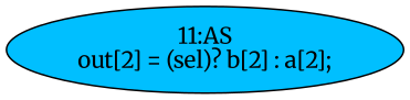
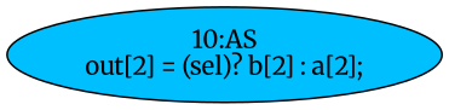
  strict digraph {
    fontname=Merriweather
-   n1 [ast="<pyverilog.vparser.ast.Assign object at 0x7fe5e3757f90>" def_var="['out']" fillcolor=deepskyblue label="11:AS\nout[2] = (sel)? b[2] : a[2];" statements="[]" style=filled typ=Assign use_var="['sel', 'b', 'a']" fontname=Merriweather]
+   n1 [ast="<pyverilog.vparser.ast.Assign object at 0x7fe5e3757f90>" def_var="['out']" fillcolor=deepskyblue label="10:AS\nout[2] = (sel)? b[2] : a[2];" statements="[]" style=filled typ=Assign use_var="['sel', 'b', 'a']" fontname=Merriweather]
  }
